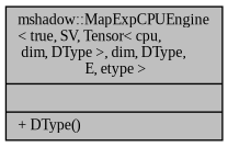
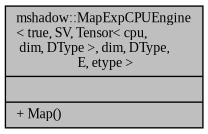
  digraph {
    fontname="Liberation Serif"
-   n1 [color=black fillcolor=grey75 fontcolor=black fontname="Liberation Serif" fontsize=10 height=0.2 label="{mshadow::MapExpCPUEngine\l\< true, SV, Tensor\< cpu,\l dim, DType \>, dim, DType,\l E, etype \>\n||+ DType()\l}" shape=record style=filled width=0.4]
+   n1 [color=black fillcolor=grey75 fontcolor=black fontname="Liberation Serif" fontsize=10 height=0.2 label="{mshadow::MapExpCPUEngine\l\< true, SV, Tensor\< cpu,\l dim, DType \>, dim, DType,\l E, etype \>\n||+ Map()\l}" shape=record style=filled width=0.4]
  }
